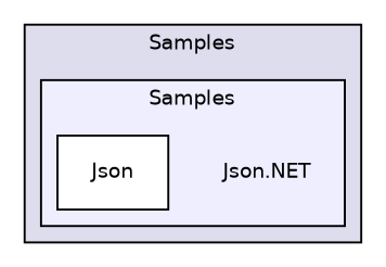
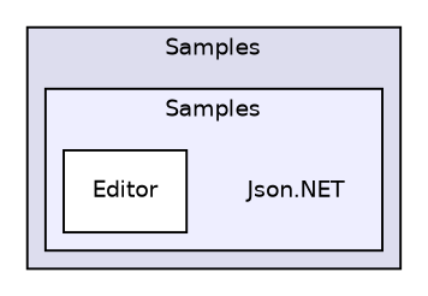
  digraph {
    compound=true
    fontname="DejaVu Sans"
    node [fontname="DejaVu Sans" fontsize=10]
    n1 [label="Json.NET" shape=plaintext]
-   n2 [color=black fillcolor=white label=Json shape=box style=filled]
+   n2 [color=black fillcolor=white label=Editor shape=box style=filled]
    subgraph cluster_1 {
      bgcolor="#ddddee"
      fontsize=10
      label=Samples
      pencolor=black
      subgraph cluster_2 {
        bgcolor="#eeeeff"
        fontsize=10
        pencolor=black
        n1
        n2
      }
    }
  }
